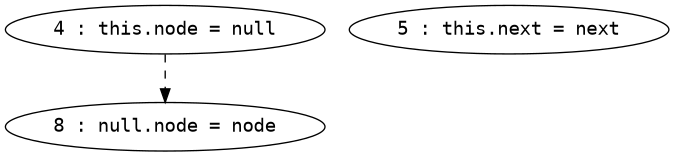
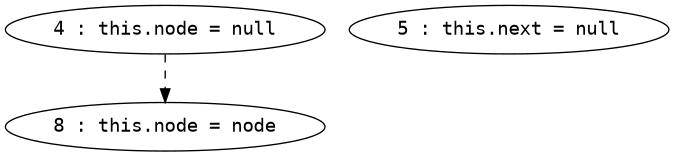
  digraph {
    fontname="DejaVu Sans Mono"
    node [fontname="DejaVu Sans Mono"]
    "4 : this.node = null"
-   "8 : this.node = node" [label="8 : null.node = node"]
-   "5 : this.next = null" [label="5 : this.next = next"]
+   "8 : this.node = node"
+   "5 : this.next = null"
    "4 : this.node = null" -> "8 : this.node = node" [style=dashed fontname="DejaVu Sans Mono"]
  }
